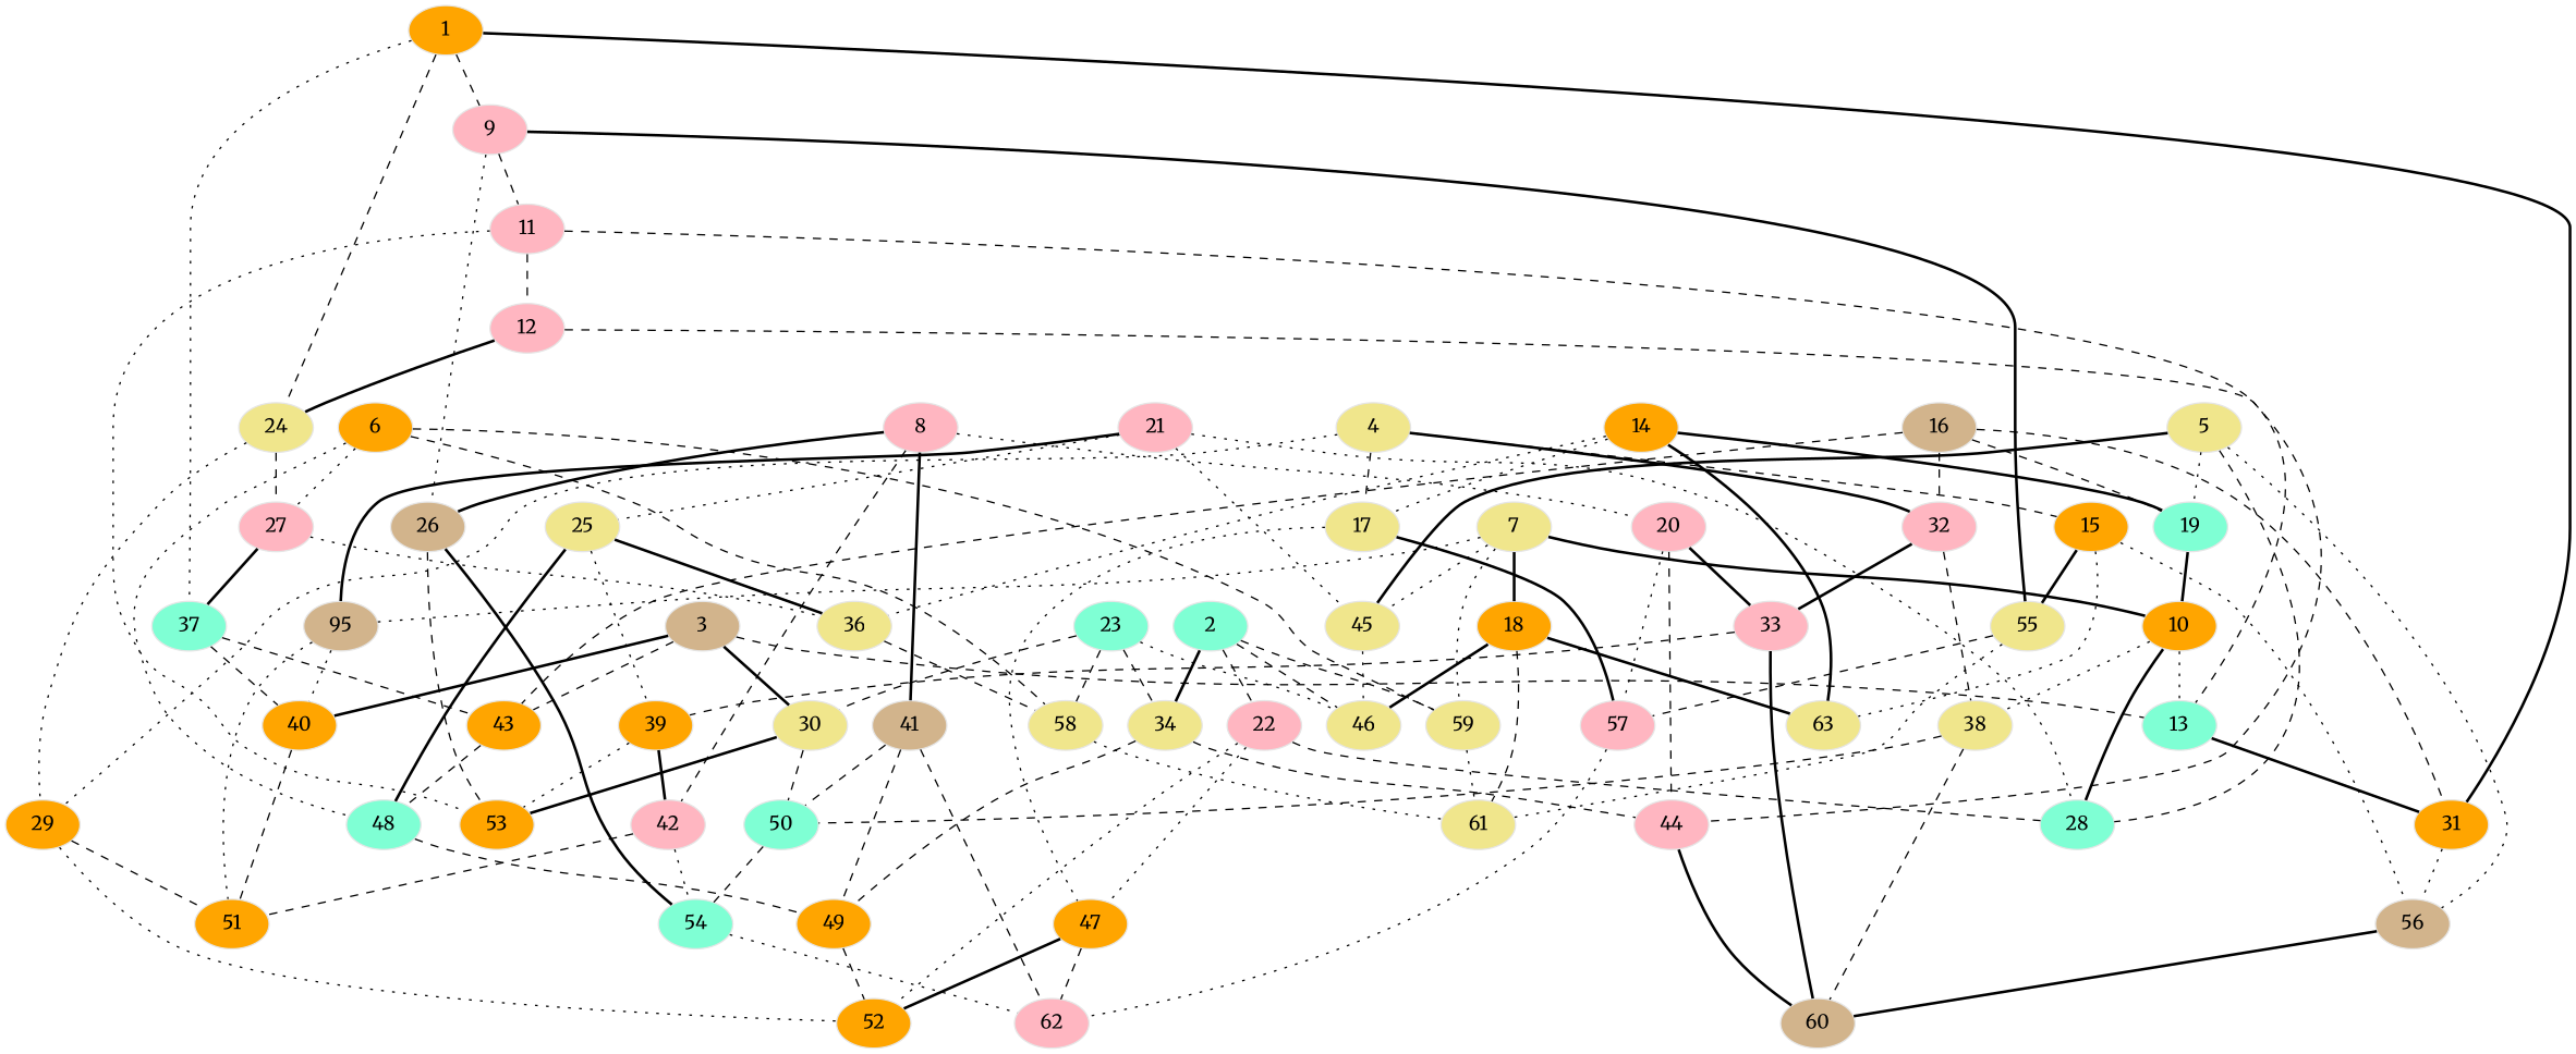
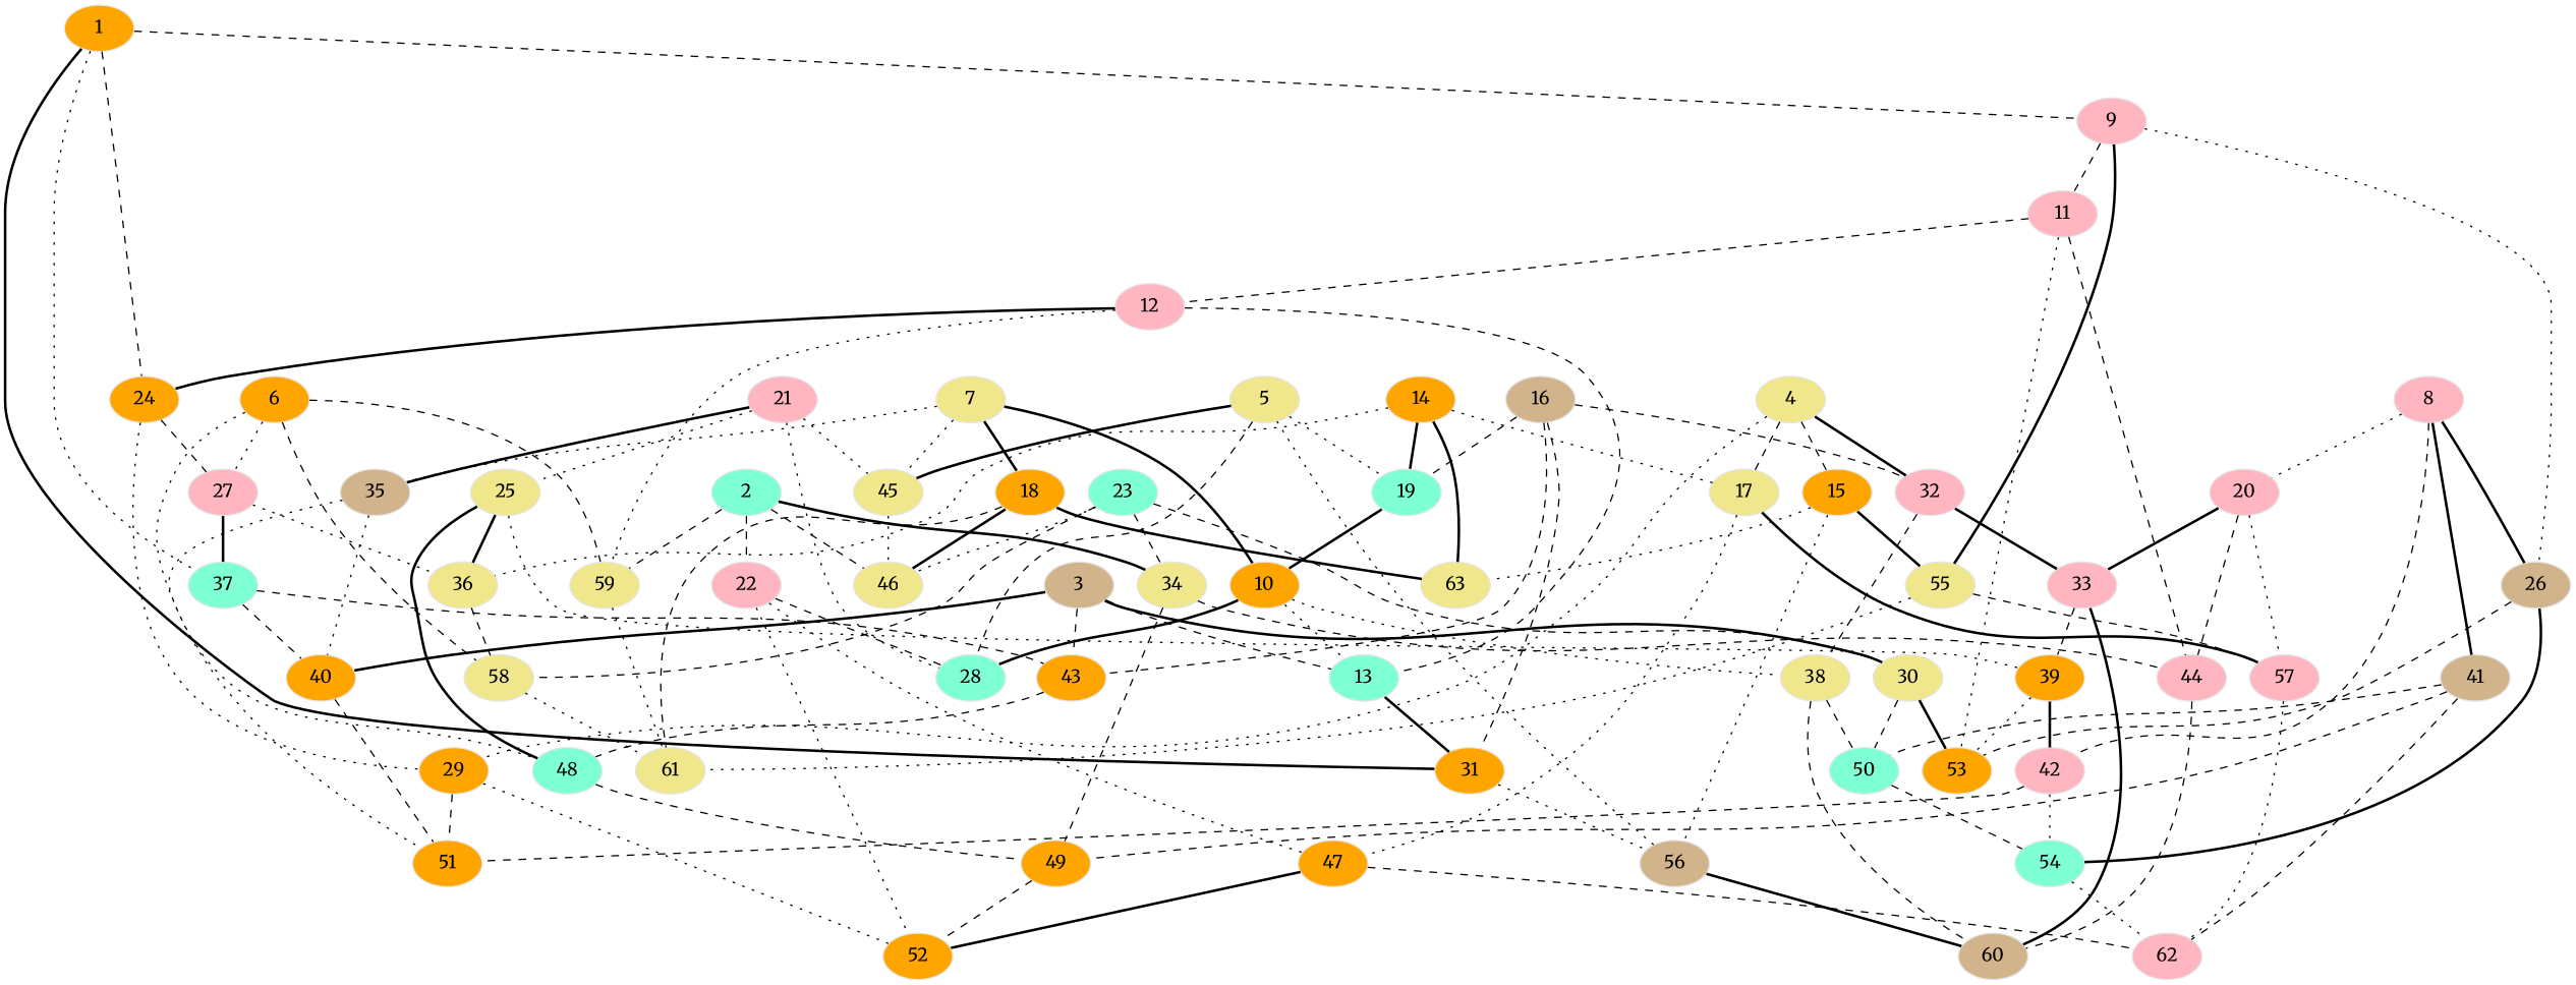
  graph {
    fontname=Merriweather
    node [color=gray90 fillcolor=khaki fontname=Merriweather style=filled]
    edge [fontname=Merriweather style=dashed]
    1 [fillcolor=orange]
    9 [fillcolor=lightpink]
-   24
+   24 [fillcolor=orange]
    31 [fillcolor=orange]
    37 [fillcolor=aquamarine]
    26 [fillcolor=tan]
    11 [fillcolor=lightpink]
    55
    29 [fillcolor=orange]
    27 [fillcolor=lightpink]
    56 [fillcolor=tan]
    40 [fillcolor=orange]
    43 [fillcolor=orange]
    2 [fillcolor=aquamarine]
    22 [fillcolor=lightpink]
    34
    46
    59
    28 [fillcolor=aquamarine]
    47 [fillcolor=orange]
    52 [fillcolor=orange]
    44 [fillcolor=lightpink]
    49 [fillcolor=orange]
    61
    3 [fillcolor=tan]
    13 [fillcolor=aquamarine]
    30
    53 [fillcolor=orange]
    50 [fillcolor=aquamarine]
    51 [fillcolor=orange]
    48 [fillcolor=aquamarine]
    15 [fillcolor=orange]
    4
    17
    32 [fillcolor=lightpink]
    63
    57 [fillcolor=lightpink]
    38
    33 [fillcolor=lightpink]
    19 [fillcolor=aquamarine]
    5
    45
    10 [fillcolor=orange]
    60 [fillcolor=tan]
    6 [fillcolor=orange]
    58
    36
    7
    18 [fillcolor=orange]
-   35 [fillcolor=tan label=95]
+   35 [fillcolor=tan]
    8 [fillcolor=lightpink]
    20 [fillcolor=lightpink]
    41 [fillcolor=tan]
    42 [fillcolor=lightpink]
    54 [fillcolor=aquamarine]
    62 [fillcolor=lightpink]
    12 [fillcolor=lightpink]
    14 [fillcolor=orange]
    16 [fillcolor=tan]
    39 [fillcolor=orange]
    21 [fillcolor=lightpink]
    25
    23 [fillcolor=aquamarine]
    1 -- 9
    1 -- 24
    1 -- 31 [style=bold]
    1 -- 37 [style=dotted]
    9 -- 26 [style=dotted]
    9 -- 11
    9 -- 55 [style=bold]
    24 -- 29 [style=dotted]
    24 -- 27
    31 -- 56 [style=dotted]
    37 -- 40
    37 -- 43
    26 -- 53
    26 -- 54 [style=bold]
    11 -- 44
    11 -- 53 [style=dotted]
    11 -- 12
    55 -- 61 [style=dotted]
    55 -- 57
    29 -- 52 [style=dotted]
    29 -- 51
    27 -- 37 [style=bold]
    27 -- 36 [style=dotted]
    56 -- 60 [style=bold]
    40 -- 51
    43 -- 48
    2 -- 22
    2 -- 34 [style=bold]
    2 -- 46
    2 -- 59
    22 -- 28
    22 -- 47 [style=dotted]
    22 -- 52 [style=dotted]
    34 -- 44
    34 -- 49
    59 -- 61 [style=dotted]
    47 -- 52 [style=bold]
    47 -- 62
-   44 -- 60 [style=bold]
+   44 -- 60
    49 -- 52
    3 -- 40 [style=bold]
    3 -- 43
    3 -- 13
    3 -- 30 [style=bold]
    13 -- 31 [style=bold]
    30 -- 53 [style=bold]
    30 -- 50
    50 -- 54
    48 -- 49
    15 -- 55 [style=bold]
    15 -- 56 [style=dotted]
    15 -- 63 [style=dotted]
    4 -- 29 [style=dotted]
    4 -- 15
    4 -- 17
    4 -- 32 [style=bold]
    17 -- 47 [style=dotted]
    17 -- 57 [style=bold]
    32 -- 38
    32 -- 33 [style=bold]
    57 -- 62 [style=dotted]
    38 -- 50
    38 -- 60
    33 -- 60 [style=bold]
    33 -- 39
    19 -- 10 [style=bold]
    5 -- 56 [style=dotted]
    5 -- 28
    5 -- 19 [style=dotted]
    5 -- 45 [style=bold]
    45 -- 46 [style=dotted]
    10 -- 28 [style=bold]
    10 -- 13 [style=dotted]
    10 -- 38 [style=dotted]
    6 -- 27 [style=dotted]
    6 -- 59
    6 -- 48 [style=dotted]
    6 -- 58
    58 -- 61 [style=dotted]
    36 -- 58
    7 -- 45 [style=dotted]
    7 -- 10 [style=bold]
    7 -- 18 [style=bold]
    7 -- 35 [style=dotted]
    18 -- 46 [style=bold]
    18 -- 61
    18 -- 63 [style=bold]
    35 -- 40 [style=dotted]
    35 -- 51 [style=dotted]
    8 -- 26 [style=bold]
    8 -- 20 [style=dotted]
    8 -- 41 [style=bold]
    8 -- 42
    20 -- 44
    20 -- 57 [style=dotted]
    20 -- 33 [style=bold]
    41 -- 49
    41 -- 50
    41 -- 62
    42 -- 51
    42 -- 54 [style=dotted]
    54 -- 62 [style=dotted]
    12 -- 24 [style=bold]
-   7 -- 59 [style=dotted]
+   12 -- 59 [style=dotted]
    12 -- 13
    14 -- 17 [style=dotted]
    14 -- 63 [style=bold]
    14 -- 19 [style=bold]
    14 -- 36 [style=dotted]
    16 -- 31
    16 -- 43
    16 -- 32
    16 -- 19
    39 -- 53 [style=dotted]
    39 -- 42 [style=bold]
    21 -- 28 [style=dotted]
    21 -- 45 [style=dotted]
    21 -- 35 [style=bold]
    21 -- 25 [style=dotted]
    25 -- 48 [style=bold]
    25 -- 36 [style=bold]
    25 -- 39 [style=dotted]
    23 -- 34
    23 -- 46 [style=dotted]
    23 -- 30
    23 -- 58
  }
